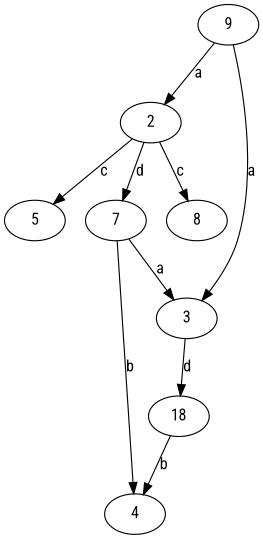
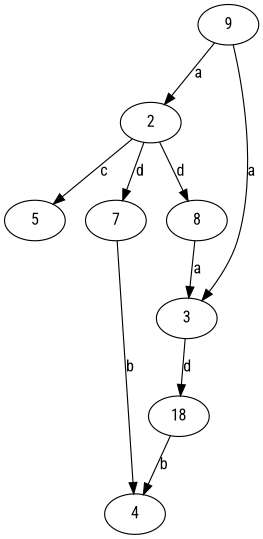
  strict digraph {
    fontname="Roboto Condensed"
    node [fontname="Roboto Condensed"]
    edge [fontname="Roboto Condensed"]
    2
    5
    7
    8
    4
    3
    n7 [label=18]
    n8 [label=9]
    2 -> 5 [label=c]
    2 -> 7 [label=d]
-   2 -> 8 [label=c]
+   2 -> 8 [label=d]
    7 -> 4 [label=b]
-   7 -> 3 [label=a]
+   8 -> 3 [label=a]
    3 -> n7 [label=d]
    n7 -> 4 [label=b]
    n8 -> 2 [label=a]
    n8 -> 3 [label=a]
  }
